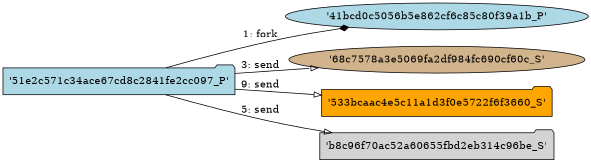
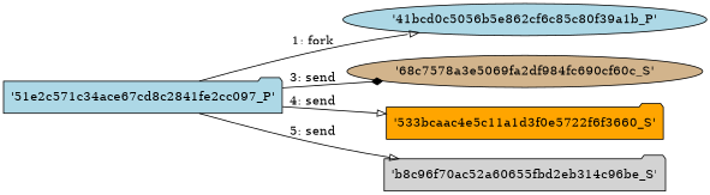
  digraph {
    engine=neato
    fixedsize=false
    fontname="DejaVu Serif"
    fontsize=10
    nodesep=0.3
    rankdir=LR
    ranksep=0
    splines=true
    node [fillcolor=lightblue fontname="DejaVu Serif" node_type=Socket shape=folder style=filled]
    edge [arrowhead=diamond fontname="DejaVu Serif"]
    "'51e2c571c34ace67cd8c2841fe2cc097_P'" [node_type=Process]
    "'41bcd0c5056b5e862cf6c85c80f39a1b_P'" [node_type=Process shape=ellipse]
    n3 [fillcolor=tan label="'68c7578a3e5069fa2df984fc690cf60c_S'" shape=ellipse]
    "'533bcaac4e5c11a1d3f0e5722f6f3660_S'" [fillcolor=orange]
    "'b8c96f70ac52a60655fbd2eb314c96be_S'" [fillcolor=lightgrey]
-   "'51e2c571c34ace67cd8c2841fe2cc097_P'" -> "'41bcd0c5056b5e862cf6c85c80f39a1b_P'" [label="1: fork"]
-   "'51e2c571c34ace67cd8c2841fe2cc097_P'" -> n3 [arrowhead=onormal label="3: send"]
-   "'51e2c571c34ace67cd8c2841fe2cc097_P'" -> "'533bcaac4e5c11a1d3f0e5722f6f3660_S'" [arrowhead=onormal label="9: send"]
+   "'51e2c571c34ace67cd8c2841fe2cc097_P'" -> "'41bcd0c5056b5e862cf6c85c80f39a1b_P'" [arrowhead=onormal label="1: fork"]
+   "'51e2c571c34ace67cd8c2841fe2cc097_P'" -> n3 [label="3: send"]
+   "'51e2c571c34ace67cd8c2841fe2cc097_P'" -> "'533bcaac4e5c11a1d3f0e5722f6f3660_S'" [arrowhead=onormal label="4: send"]
    "'51e2c571c34ace67cd8c2841fe2cc097_P'" -> "'b8c96f70ac52a60655fbd2eb314c96be_S'" [arrowhead=onormal label="5: send"]
  }
